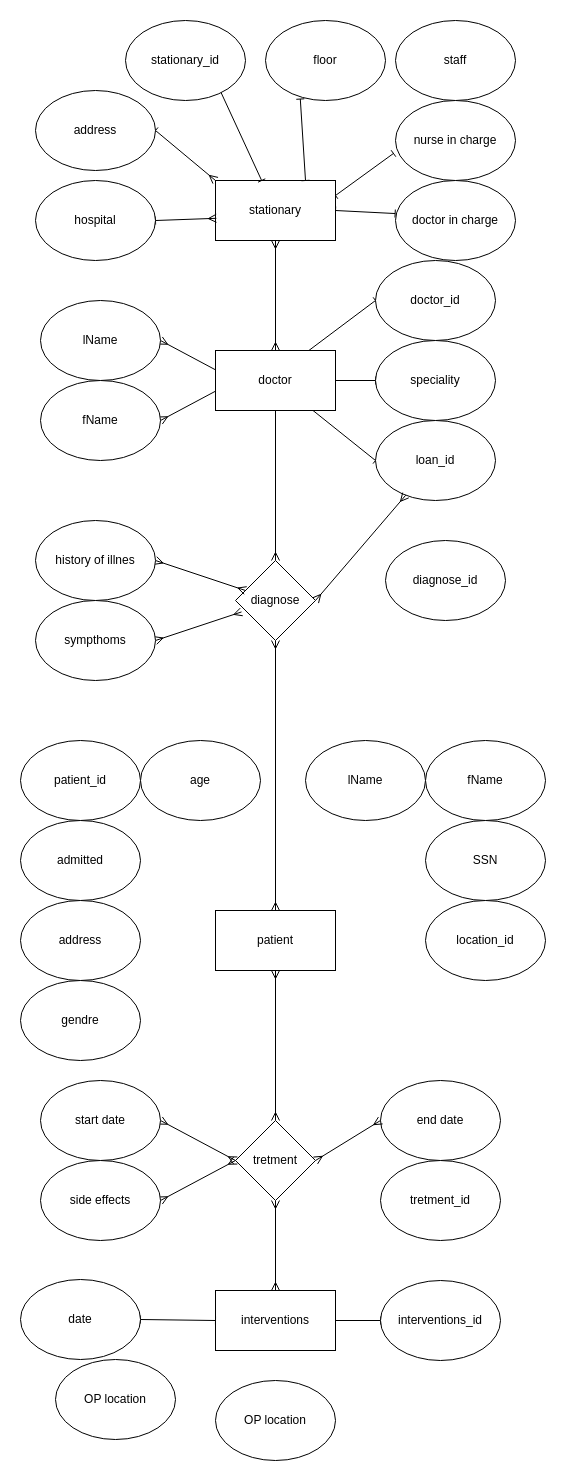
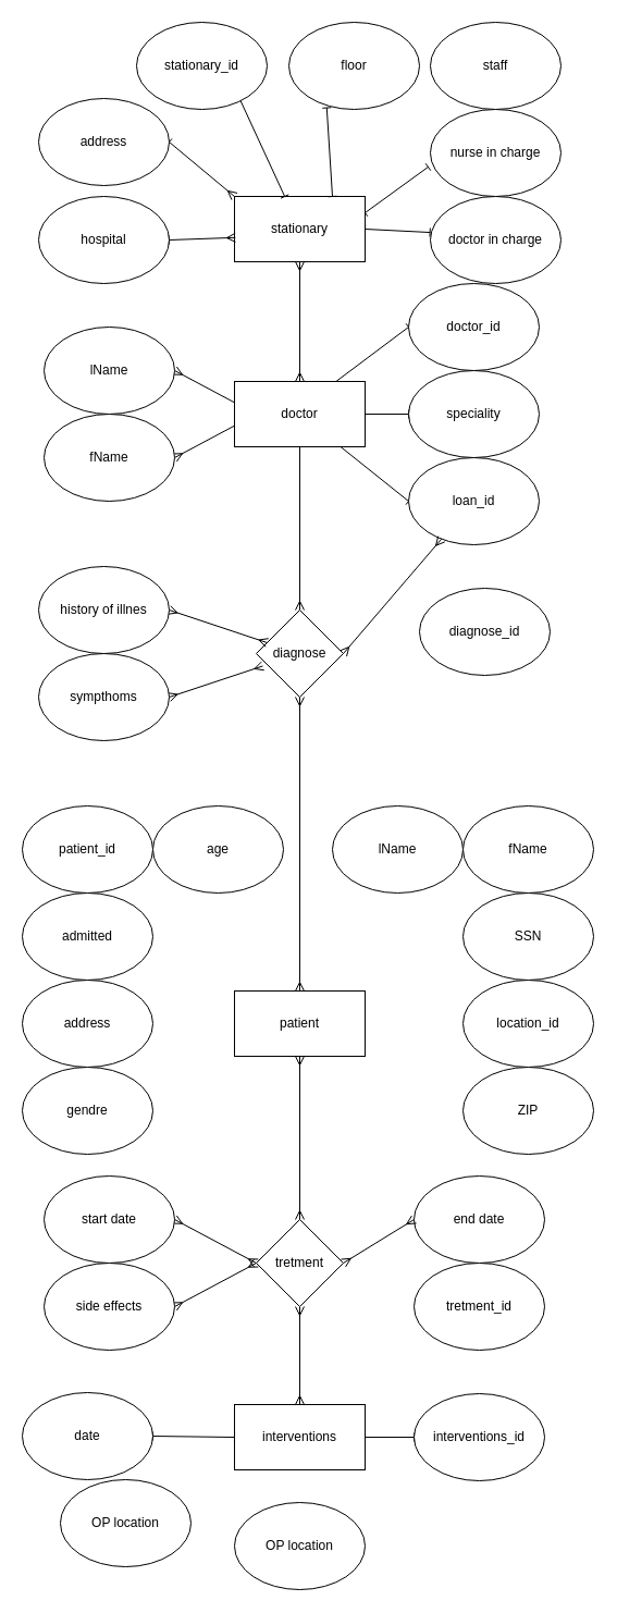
  <mxCell id="0" />
  <mxCell id="1" parent="0" />
  <mxCell id="2" style="edgeStyle=none;html=1;exitX=0.5;exitY=1;exitDx=0;exitDy=0;entryX=0.5;entryY=0;entryDx=0;entryDy=0;startArrow=ERmany;startFill=0;endArrow=ERmany;endFill=0;entryPerimeter=0;" edge="1" parent="1" source="5" target="49"><mxGeometry relative="1" as="geometry"><mxPoint x="275" y="340" as="targetPoint" /></mxGeometry></mxCell>
  <mxCell id="3" style="edgeStyle=none;html=1;exitX=1;exitY=0.5;exitDx=0;exitDy=0;entryX=-0.003;entryY=0.413;entryDx=0;entryDy=0;entryPerimeter=0;startArrow=baseDash;startFill=0;endArrow=baseDash;endFill=0;" edge="1" parent="1" source="5" target="20"><mxGeometry relative="1" as="geometry" /></mxCell>
  <mxCell id="4" style="edgeStyle=none;html=1;exitX=1;exitY=0.25;exitDx=0;exitDy=0;entryX=-0.017;entryY=0.662;entryDx=0;entryDy=0;entryPerimeter=0;startArrow=baseDash;startFill=0;endArrow=baseDash;endFill=0;" edge="1" parent="1" source="5" target="8"><mxGeometry relative="1" as="geometry" /></mxCell>
  <mxCell id="5" value="stationary" style="rounded=0;whiteSpace=wrap;html=1;" vertex="1" parent="1"><mxGeometry x="215" y="180" width="120" height="60" as="geometry" /></mxCell>
  <mxCell id="6" style="edgeStyle=none;html=1;exitX=0.29;exitY=0.982;exitDx=0;exitDy=0;entryX=0.75;entryY=0;entryDx=0;entryDy=0;startArrow=baseDash;startFill=0;endArrow=baseDash;endFill=0;exitPerimeter=0;" edge="1" parent="1" source="7" target="5"><mxGeometry relative="1" as="geometry" /></mxCell>
  <mxCell id="7" value="floor" style="ellipse;whiteSpace=wrap;html=1;" vertex="1" parent="1"><mxGeometry x="265" width="120" height="80" as="geometry" y="20" /></mxCell>
  <mxCell id="8" value="nurse in charge" style="ellipse;whiteSpace=wrap;html=1;" vertex="1" parent="1"><mxGeometry x="395" y="100" width="120" height="80" as="geometry" /></mxCell>
  <mxCell id="9" value="staff" style="ellipse;whiteSpace=wrap;html=1;" vertex="1" parent="1"><mxGeometry x="395" width="120" height="80" as="geometry" y="20" /></mxCell>
  <mxCell id="10" style="edgeStyle=none;html=1;exitX=1;exitY=0.5;exitDx=0;exitDy=0;entryX=0.007;entryY=0.63;entryDx=0;entryDy=0;entryPerimeter=0;startArrow=baseDash;startFill=0;endArrow=ERmany;endFill=0;" edge="1" parent="1" source="11" target="5"><mxGeometry relative="1" as="geometry" /></mxCell>
  <mxCell id="11" value="hospital" style="ellipse;whiteSpace=wrap;html=1;" vertex="1" parent="1"><mxGeometry x="35" y="180" width="120" height="80" as="geometry" /></mxCell>
  <mxCell id="12" style="edgeStyle=none;html=1;exitX=1;exitY=0.5;exitDx=0;exitDy=0;entryX=0;entryY=0;entryDx=0;entryDy=0;startArrow=baseDash;startFill=0;endArrow=ERmany;endFill=0;" edge="1" parent="1" source="13" target="5"><mxGeometry relative="1" as="geometry" /></mxCell>
  <mxCell id="13" value="address" style="ellipse;whiteSpace=wrap;html=1;" vertex="1" parent="1"><mxGeometry x="35" y="90" width="120" height="80" as="geometry" /></mxCell>
  <mxCell id="14" style="edgeStyle=none;html=1;exitX=1;exitY=0.5;exitDx=0;exitDy=0;entryX=0;entryY=0.5;entryDx=0;entryDy=0;startArrow=ERmany;startFill=0;endArrow=ERmany;endFill=0;" edge="1" parent="1" source="15"><mxGeometry relative="1" as="geometry"><mxPoint x="235" y="1160" as="targetPoint" /></mxGeometry></mxCell>
  <mxCell id="15" value="start date" style="ellipse;whiteSpace=wrap;html=1;" vertex="1" parent="1"><mxGeometry x="40" y="1080" width="120" height="80" as="geometry" /></mxCell>
  <mxCell id="16" value="end date" style="ellipse;whiteSpace=wrap;html=1;" vertex="1" parent="1"><mxGeometry x="380" y="1080" width="120" height="80" as="geometry" /></mxCell>
  <mxCell id="17" style="edgeStyle=none;html=1;exitX=1;exitY=0.5;exitDx=0;exitDy=0;entryX=0;entryY=0.5;entryDx=0;entryDy=0;startArrow=baseDash;startFill=0;endArrow=baseDash;endFill=0;" edge="1" parent="1" source="18" target="27"><mxGeometry relative="1" as="geometry" /></mxCell>
  <mxCell id="18" value="interventions" style="rounded=0;whiteSpace=wrap;html=1;" vertex="1" parent="1"><mxGeometry x="215" y="1290" width="120" height="60" as="geometry" /></mxCell>
  <mxCell id="19" style="edgeStyle=none;html=1;exitX=0.5;exitY=1;exitDx=0;exitDy=0;entryX=0.5;entryY=0;entryDx=0;entryDy=0;startArrow=ERmany;startFill=0;endArrow=ERmany;endFill=0;" edge="1" parent="1" source="46"><mxGeometry relative="1" as="geometry"><mxPoint x="270" y="1030" as="sourcePoint" /><mxPoint x="275" y="1120" as="targetPoint" /></mxGeometry></mxCell>
  <mxCell id="20" value="doctor in charge" style="ellipse;whiteSpace=wrap;html=1;" vertex="1" parent="1"><mxGeometry x="395" y="180" width="120" height="80" as="geometry" /></mxCell>
  <mxCell id="21" value="age" style="ellipse;whiteSpace=wrap;html=1;" vertex="1" parent="1"><mxGeometry x="140" y="740" width="120" height="80" as="geometry" /></mxCell>
  <mxCell id="22" value="fName" style="ellipse;whiteSpace=wrap;html=1;" vertex="1" parent="1"><mxGeometry x="425" y="740" width="120" height="80" as="geometry" /></mxCell>
  <mxCell id="23" value="patient_id" style="ellipse;whiteSpace=wrap;html=1;" vertex="1" parent="1"><mxGeometry x="20" y="740" width="120" height="80" as="geometry" /></mxCell>
  <mxCell id="24" value="lName" style="ellipse;whiteSpace=wrap;html=1;" vertex="1" parent="1"><mxGeometry x="305" y="740" width="120" height="80" as="geometry" /></mxCell>
  <mxCell id="25" style="edgeStyle=none;html=1;exitX=1;exitY=0.5;exitDx=0;exitDy=0;entryX=0;entryY=0.5;entryDx=0;entryDy=0;startArrow=baseDash;startFill=0;endArrow=baseDash;endFill=0;" edge="1" parent="1" source="26" target="18"><mxGeometry relative="1" as="geometry" /></mxCell>
  <mxCell id="26" value="date" style="ellipse;whiteSpace=wrap;html=1;" vertex="1" parent="1"><mxGeometry x="20" y="1279" width="120" height="80" as="geometry" /></mxCell>
  <mxCell id="27" value="interventions_id" style="ellipse;whiteSpace=wrap;html=1;" vertex="1" parent="1"><mxGeometry x="380" y="1280" width="120" height="80" as="geometry" /></mxCell>
+ <mxCell id="28" value="ZIP" style="ellipse;whiteSpace=wrap;html=1;" vertex="1" parent="1"><mxGeometry x="425" y="980" width="120" height="80" as="geometry" /></mxCell>
  <mxCell id="29" value="address" style="ellipse;whiteSpace=wrap;html=1;" vertex="1" parent="1"><mxGeometry x="20" y="900" width="120" height="80" as="geometry" /></mxCell>
  <mxCell id="30" style="edgeStyle=none;html=1;exitX=1;exitY=0.5;exitDx=0;exitDy=0;entryX=0;entryY=0.5;entryDx=0;entryDy=0;startArrow=ERmany;startFill=0;endArrow=baseDash;endFill=0;" edge="1" parent="1" target="42"><mxGeometry relative="1" as="geometry"><mxPoint x="315" y="380" as="sourcePoint" /></mxGeometry></mxCell>
  <mxCell id="31" style="edgeStyle=none;html=1;exitX=0.5;exitY=1;exitDx=0;exitDy=0;startArrow=ERmany;startFill=0;endArrow=ERmany;endFill=0;" edge="1" parent="1" target="18"><mxGeometry relative="1" as="geometry"><mxPoint x="275" y="1200" as="sourcePoint" /></mxGeometry></mxCell>
  <mxCell id="32" style="edgeStyle=none;html=1;exitX=1;exitY=0.5;exitDx=0;exitDy=0;entryX=0;entryY=0.5;entryDx=0;entryDy=0;startArrow=ERmany;startFill=0;endArrow=ERmany;endFill=0;" edge="1" parent="1" target="16"><mxGeometry relative="1" as="geometry"><mxPoint x="315" y="1160" as="sourcePoint" /></mxGeometry></mxCell>
  <mxCell id="33" style="edgeStyle=none;html=1;exitX=1;exitY=0.5;exitDx=0;exitDy=0;entryX=0;entryY=0.5;entryDx=0;entryDy=0;startArrow=ERmany;startFill=0;endArrow=ERmany;endFill=0;" edge="1" parent="1" source="34"><mxGeometry relative="1" as="geometry"><mxPoint x="235" y="1160" as="targetPoint" /></mxGeometry></mxCell>
  <mxCell id="34" value="side effects" style="ellipse;whiteSpace=wrap;html=1;" vertex="1" parent="1"><mxGeometry x="40" y="1160" width="120" height="80" as="geometry" /></mxCell>
  <mxCell id="35" value="location_id" style="ellipse;whiteSpace=wrap;html=1;" vertex="1" parent="1"><mxGeometry x="425" y="900" width="120" height="80" as="geometry" /></mxCell>
  <mxCell id="36" style="edgeStyle=none;html=1;exitX=1;exitY=0.5;exitDx=0;exitDy=0;entryX=0;entryY=0.5;entryDx=0;entryDy=0;startArrow=ERmany;startFill=0;endArrow=ERmany;endFill=0;" edge="1" parent="1" source="37"><mxGeometry relative="1" as="geometry"><mxPoint x="235" y="380" as="targetPoint" /></mxGeometry></mxCell>
  <mxCell id="37" value="lName" style="ellipse;whiteSpace=wrap;html=1;" vertex="1" parent="1"><mxGeometry x="40" y="300" width="120" height="80" as="geometry" /></mxCell>
  <mxCell id="38" style="edgeStyle=none;html=1;exitX=1;exitY=0.5;exitDx=0;exitDy=0;startArrow=ERmany;startFill=0;endArrow=ERmany;endFill=0;" edge="1" parent="1" source="39"><mxGeometry relative="1" as="geometry"><mxPoint x="235" y="380" as="targetPoint" /></mxGeometry></mxCell>
  <mxCell id="39" value="fName" style="ellipse;whiteSpace=wrap;html=1;" vertex="1" parent="1"><mxGeometry x="40" y="380" width="120" height="80" as="geometry" /></mxCell>
  <mxCell id="40" style="edgeStyle=none;html=1;exitX=0;exitY=0.5;exitDx=0;exitDy=0;entryX=1;entryY=0;entryDx=0;entryDy=0;startArrow=baseDash;startFill=0;endArrow=ERmany;endFill=0;" edge="1" parent="1" source="41"><mxGeometry relative="1" as="geometry"><mxPoint x="295" y="360" as="targetPoint" /></mxGeometry></mxCell>
  <mxCell id="41" value="doctor_id" style="ellipse;whiteSpace=wrap;html=1;" vertex="1" parent="1"><mxGeometry x="375" y="260" width="120" height="80" as="geometry" /></mxCell>
  <mxCell id="42" value="speciality" style="ellipse;whiteSpace=wrap;html=1;" vertex="1" parent="1"><mxGeometry x="375" y="340" width="120" height="80" as="geometry" /></mxCell>
  <mxCell id="43" style="edgeStyle=none;html=1;exitX=0;exitY=0.5;exitDx=0;exitDy=0;startArrow=baseDash;startFill=0;endArrow=ERmany;endFill=0;" edge="1" parent="1" source="44"><mxGeometry relative="1" as="geometry"><mxPoint x="297.222" y="397.778" as="targetPoint" /></mxGeometry></mxCell>
  <mxCell id="44" value="loan_id" style="ellipse;whiteSpace=wrap;html=1;" vertex="1" parent="1"><mxGeometry x="375" y="420" width="120" height="80" as="geometry" /></mxCell>
  <mxCell id="45" style="edgeStyle=orthogonalEdgeStyle;html=1;exitX=0.5;exitY=0;exitDx=0;exitDy=0;entryX=0.5;entryY=1;entryDx=0;entryDy=0;startArrow=ERmany;startFill=0;endArrow=ERmany;endFill=0;" edge="1" parent="1" source="46" target="53"><mxGeometry relative="1" as="geometry" /></mxCell>
  <mxCell id="46" value="patient" style="rounded=0;whiteSpace=wrap;html=1;" vertex="1" parent="1"><mxGeometry x="215" y="910" width="120" height="60" as="geometry" /></mxCell>
  <mxCell id="47" value="tretment" style="rhombus;whiteSpace=wrap;html=1;" vertex="1" parent="1"><mxGeometry x="235" y="1120" width="80" height="80" as="geometry" /></mxCell>
  <mxCell id="48" style="edgeStyle=orthogonalEdgeStyle;html=1;exitX=0.5;exitY=1;exitDx=0;exitDy=0;entryX=0.5;entryY=0;entryDx=0;entryDy=0;startArrow=baseDash;startFill=0;endArrow=ERmany;endFill=0;" edge="1" parent="1" source="49" target="53"><mxGeometry relative="1" as="geometry" /></mxCell>
  <mxCell id="49" value="doctor" style="rounded=0;whiteSpace=wrap;html=1;" vertex="1" parent="1"><mxGeometry x="215" y="350" width="120" height="60" as="geometry" /></mxCell>
  <mxCell id="50" value="admitted" style="ellipse;whiteSpace=wrap;html=1;" vertex="1" parent="1"><mxGeometry x="20" y="820" width="120" height="80" as="geometry" /></mxCell>
  <mxCell id="51" value="SSN" style="ellipse;whiteSpace=wrap;html=1;" vertex="1" parent="1"><mxGeometry x="425" y="820" width="120" height="80" as="geometry" /></mxCell>
  <mxCell id="52" style="edgeStyle=none;html=1;exitX=1;exitY=0.5;exitDx=0;exitDy=0;startArrow=ERmany;startFill=0;endArrow=ERmany;endFill=0;" edge="1" parent="1" source="53" target="44"><mxGeometry relative="1" as="geometry" /></mxCell>
  <mxCell id="53" value="diagnose" style="rhombus;whiteSpace=wrap;html=1;" vertex="1" parent="1"><mxGeometry x="235" y="560" width="80" height="80" as="geometry" /></mxCell>
  <mxCell id="54" style="edgeStyle=none;html=1;exitX=1;exitY=0.5;exitDx=0;exitDy=0;entryX=0.075;entryY=0.643;entryDx=0;entryDy=0;entryPerimeter=0;startArrow=ERmany;startFill=0;endArrow=ERmany;endFill=0;" edge="1" parent="1" source="55" target="53"><mxGeometry relative="1" as="geometry" /></mxCell>
  <mxCell id="55" value="sympthoms" style="ellipse;whiteSpace=wrap;html=1;" vertex="1" parent="1"><mxGeometry x="35" y="600" width="120" height="80" as="geometry" /></mxCell>
  <mxCell id="56" value="tretment_id" style="ellipse;whiteSpace=wrap;html=1;" vertex="1" parent="1"><mxGeometry x="380" y="1160" width="120" height="80" as="geometry" /></mxCell>
  <mxCell id="57" value="OP location" style="ellipse;whiteSpace=wrap;html=1;" vertex="1" parent="1"><mxGeometry x="55" y="1359" width="120" height="80" as="geometry" /></mxCell>
  <mxCell id="58" value="OP location" style="ellipse;whiteSpace=wrap;html=1;" vertex="1" parent="1"><mxGeometry x="215" y="1380" width="120" height="80" as="geometry" /></mxCell>
  <mxCell id="59" value="diagnose_id" style="ellipse;whiteSpace=wrap;html=1;" vertex="1" parent="1"><mxGeometry x="385" y="540" width="120" height="80" as="geometry" /></mxCell>
  <mxCell id="60" style="edgeStyle=none;html=1;exitX=1;exitY=0.5;exitDx=0;exitDy=0;startArrow=ERmany;startFill=0;endArrow=ERmany;endFill=0;" edge="1" parent="1" source="61" target="53"><mxGeometry relative="1" as="geometry" /></mxCell>
  <mxCell id="61" value="history of illnes" style="ellipse;whiteSpace=wrap;html=1;" vertex="1" parent="1"><mxGeometry x="35" y="520" width="120" height="80" as="geometry" /></mxCell>
  <mxCell id="62" value="gendre" style="ellipse;whiteSpace=wrap;html=1;" vertex="1" parent="1"><mxGeometry x="20" y="980" width="120" height="80" as="geometry" /></mxCell>
  <mxCell id="63" style="edgeStyle=none;html=1;endArrow=baseDash;endFill=0;" edge="1" parent="1" target="5"><mxGeometry relative="1" as="geometry"><mxPoint x="215" y="80" as="sourcePoint" /></mxGeometry></mxCell>
  <mxCell id="64" value="stationary_id" style="ellipse;whiteSpace=wrap;html=1;" vertex="1" parent="1"><mxGeometry x="125" width="120" height="80" as="geometry" y="20" /></mxCell>
